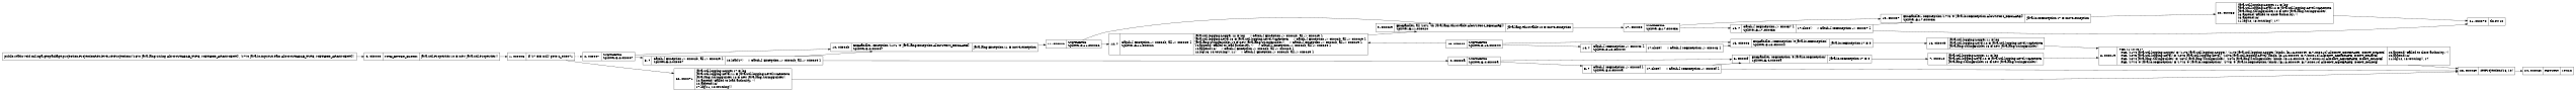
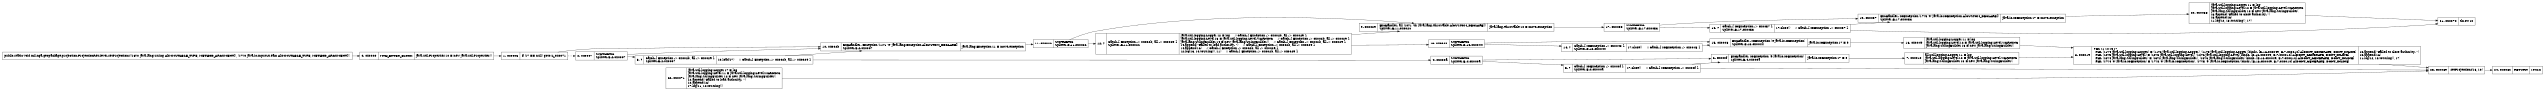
  digraph {
    rankdir=LR
    node [shape=record]
    n1 [label="{0\:\ 0x0000|MTH_ENTER_BLOCK\l|java.util.Properties r0 = new java.util.Properties()\l}"]
    n2 [label="{1\:\ 0x0005|if (r7 == null) goto L_0x0071\l}"]
    n3 [label="{2\:\ 0x0007|SYNTHETIC\lSplitter:B:2:0x0007\l}"]
    n4 [label="{22\:\ 0x0071|java.util.logging.Logger r7 = log\ljava.util.logging.Level r1 = java.util.logging.Level.WARNING\ljava.lang.StringBuilder r2 = new java.lang.StringBuilder()\lr2.append(\"Failed to load authority: \")\lr2.append(r6)\lr7.log(r1, r2.toString())\l}"]
    n5 [label="{3\:\ ?|Catch:\{ Exception \-\> 0x002b, all \-\> 0x0029 \}\lSplitter:B:2:0x0007\l|r0.load(r7)     \/\/ Catch:\{ Exception \-\> 0x002b, all \-\> 0x0029 \}\l}"]
    n6 [label="{10\:\ 0x002b|ExcHandler: Exception (r1v1 'e' java.lang.Exception A[CUSTOM_DECLARE])\lSplitter:B:2:0x0007\l|java.lang.Exception r1 = move\-exception\l}"]
    n7 [label="{23\:\ 0x0089|setProjections(r6, r0)\l}"]
    n8 [label="{4\:\ 0x000a|SYNTHETIC\lSplitter:B:4:0x000a\l}"]
    n9 [label="{11\:\ 0x002c|SYNTHETIC\lSplitter:B:11:0x002c\l}"]
    n10 [label="{5\:\ ?|Catch:\{ IOException \-\> 0x000f \}\lSplitter:B:4:0x000a\l|r7.close()     \/\/ Catch:\{ IOException \-\> 0x000f \}\l}"]
    n11 [label="{6\:\ 0x000f|ExcHandler: IOException (e java.io.IOException)\lSplitter:B:4:0x000a\l|java.io.IOException r7 = e\l}"]
-   n12 [label="{7\:\ 0x0010|java.util.logging.Logger r1 = log\ljava.util.logging.Level r2 = java.util.logging.Level.WARNING\ljava.lang.StringBuilder r3 = new java.lang.StringBuilder()\l}"]
+   n12 [label="{7\:\ 0x0010|all.util.logging.Logger r1 = log\ljava.util.logging.Level r2 = java.util.logging.Level.WARNING\ljava.lang.StringBuilder r3 = new java.lang.StringBuilder()\l}"]
    n13 [label="{24\:\ 0x008c|RETURN\l|return\l}"]
    n14 [label="{8\:\ 0x0019|PHI: r1 r2 r3 r7 \l  PHI: (r1v4 java.util.logging.Logger) = (r1v2 java.util.logging.Logger), (r1v5 java.util.logging.Logger) binds: [B:16:0x0049, B:7:0x0010] A[DONT_GENERATE, DONT_INLINE]\l  PHI: (r2v5 java.util.logging.Level) = (r2v3 java.util.logging.Level), (r2v6 java.util.logging.Level) binds: [B:16:0x0049, B:7:0x0010] A[DONT_GENERATE, DONT_INLINE]\l  PHI: (r3v4 java.lang.StringBuilder) = (r3v2 java.lang.StringBuilder), (r3v6 java.lang.StringBuilder) binds: [B:16:0x0049, B:7:0x0010] A[DONT_GENERATE, DONT_INLINE]\l  PHI: (r7v4 'e' java.io.IOException) = (r7v2 'e' java.io.IOException), (r7v5 'e' java.io.IOException) binds: [B:16:0x0049, B:7:0x0010] A[DONT_GENERATE, DONT_INLINE]\l|r3.append(\"Failed to close authority: \")\lr3.append(r6)\lr1.log(r2, r3.toString(), r7)\l}"]
    n15 [label="{9\:\ 0x0029|ExcHandler: all (r0v1 'th' java.lang.Throwable A[CUSTOM_DECLARE])\lSplitter:B:11:0x002c\l|java.lang.Throwable r0 = move\-exception\l}"]
    n16 [label="{17\:\ 0x0053|SYNTHETIC\lSplitter:B:17:0x0053\l}"]
    n17 [label="{18\:\ ?|Catch:\{ IOException \-\> 0x0057 \}\lSplitter:B:17:0x0053\l|r7.close()     \/\/ Catch:\{ IOException \-\> 0x0057 \}\l}"]
    n18 [label="{19\:\ 0x0057|ExcHandler: IOException (r7v3 'e' java.io.IOException A[CUSTOM_DECLARE])\lSplitter:B:17:0x0053\l|java.io.IOException r7 = move\-exception\l}"]
    n19 [label="{12\:\ ?|Catch:\{ Exception \-\> 0x002b, all \-\> 0x0029 \}\lSplitter:B:11:0x002c\l|java.util.logging.Logger r2 = log     \/\/ Catch:\{ Exception \-\> 0x002b, all \-\> 0x0029 \}\ljava.util.logging.Level r3 = java.util.logging.Level.WARNING     \/\/ Catch:\{ Exception \-\> 0x002b, all \-\> 0x0029 \}\ljava.lang.StringBuilder r4 = new java.lang.StringBuilder()     \/\/ Catch:\{ Exception \-\> 0x002b, all \-\> 0x0029 \}\lr4.append(\"Failed to load authority: \")     \/\/ Catch:\{ Exception \-\> 0x002b, all \-\> 0x0029 \}\lr4.append(r6)     \/\/ Catch:\{ Exception \-\> 0x002b, all \-\> 0x0029 \}\lr2.log(r3, r4.toString(), r1)     \/\/ Catch:\{ Exception \-\> 0x002b, all \-\> 0x0029 \}\l}"]
    n20 [label="{13\:\ 0x0044|SYNTHETIC\lSplitter:B:13:0x0044\l}"]
    n21 [label="{14\:\ ?|Catch:\{ IOException \-\> 0x0048 \}\lSplitter:B:13:0x0044\l|r7.close()     \/\/ Catch:\{ IOException \-\> 0x0048 \}\l}"]
    n22 [label="{15\:\ 0x0048|ExcHandler: IOException (e java.io.IOException)\lSplitter:B:13:0x0044\l|java.io.IOException r7 = e\l}"]
    n23 [label="{16\:\ 0x0049|java.util.logging.Logger r1 = log\ljava.util.logging.Level r2 = java.util.logging.Level.WARNING\ljava.lang.StringBuilder r3 = new java.lang.StringBuilder()\l}"]
    n24 [label="{21\:\ 0x0070|throw r0\l}"]
    n25 [label="{20\:\ 0x0058|java.util.logging.Logger r1 = log\ljava.util.logging.Level r2 = java.util.logging.Level.WARNING\ljava.lang.StringBuilder r3 = new java.lang.StringBuilder()\lr3.append(\"Failed to close authority: \")\lr3.append(r6)\lr1.log(r2, r3.toString(), r7)\l}"]
    n26 [label="{public static void mil.nga.geopackage.projection.ProjectionRetriever.setProjections((r6v0 java.lang.String A[IMMUTABLE_TYPE, METHOD_ARGUMENT]), (r7v0 java.io.InputStream A[IMMUTABLE_TYPE, METHOD_ARGUMENT])) }"]
    n1 -> n2
    n2 -> n3 [style=dashed]
-   n2 -> n4
+   n2 -> n6
    n3 -> n5
    n3 -> n6
    n4 -> n7
    n5 -> n6
    n5 -> n8
    n6 -> n9
    n7 -> n13
    n8 -> n10
    n8 -> n11
    n9 -> n15
    n9 -> n19
    n10 -> n7
    n10 -> n11
    n11 -> n12
    n12 -> n14
    n14 -> n7
    n15 -> n16
    n16 -> n17
    n16 -> n18
    n17 -> n18
    n17 -> n24
    n18 -> n25
    n19 -> n15
-   n20 -> n19
+   n19 -> n20
    n20 -> n21
    n20 -> n22
    n21 -> n22
    n22 -> n23
    n23 -> n14
    n25 -> n24
    n26 -> n1
  }
